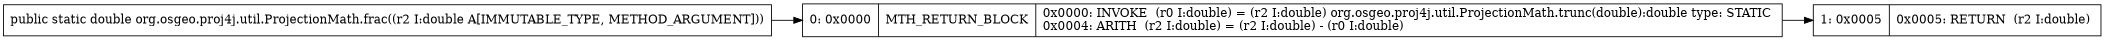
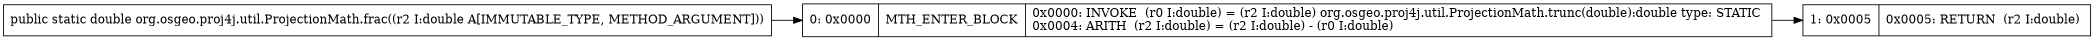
  digraph {
    rankdir=LR
    node [shape=record]
-   n1 [label="{0\:\ 0x0000|MTH_RETURN_BLOCK\l|0x0000: INVOKE  (r0 I:double) = (r2 I:double) org.osgeo.proj4j.util.ProjectionMath.trunc(double):double type: STATIC \l0x0004: ARITH  (r2 I:double) = (r2 I:double) \- (r0 I:double) \l}"]
+   n1 [label="{0\:\ 0x0000|MTH_ENTER_BLOCK\l|0x0000: INVOKE  (r0 I:double) = (r2 I:double) org.osgeo.proj4j.util.ProjectionMath.trunc(double):double type: STATIC \l0x0004: ARITH  (r2 I:double) = (r2 I:double) \- (r0 I:double) \l}"]
    n2 [label="{1\:\ 0x0005|0x0005: RETURN  (r2 I:double) \l}"]
    n3 [label="{public static double org.osgeo.proj4j.util.ProjectionMath.frac((r2 I:double A[IMMUTABLE_TYPE, METHOD_ARGUMENT])) }"]
    n1 -> n2
    n3 -> n1
  }
